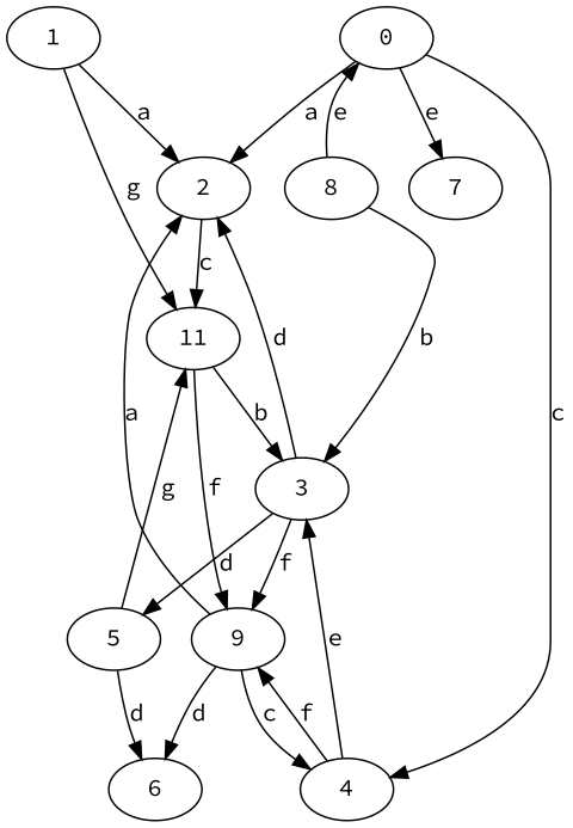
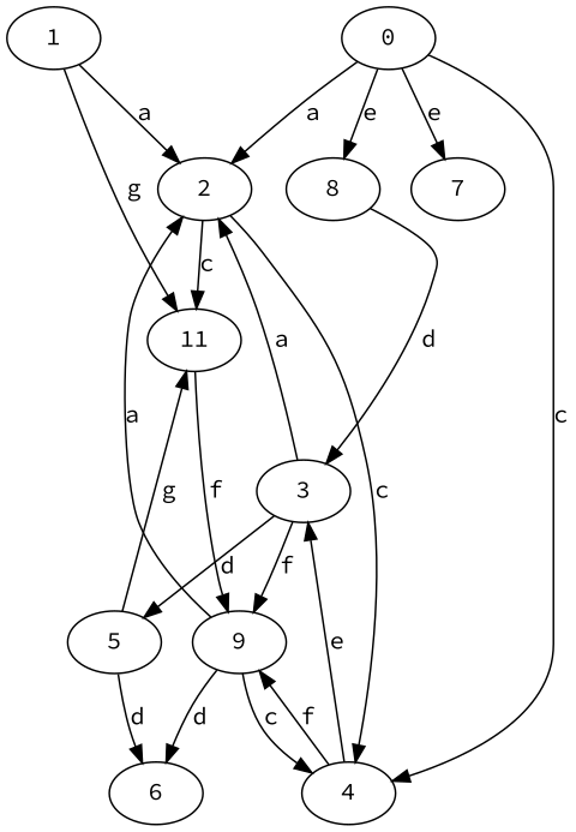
  strict digraph {
    fontname="Source Code Pro"
    node [fontname="Source Code Pro"]
    edge [fontname="Source Code Pro"]
    1
    2
    11
    4
    3
    9
    5
    6
    8
    0
    7
    1 -> 2 [label=a]
    1 -> 11 [label=g]
    2 -> 11 [label=c]
-   11 -> 3 [label=b]
+   2 -> 4 [label=c]
    11 -> 9 [label=f]
    4 -> 3 [label=e]
    4 -> 9 [label=f]
-   3 -> 2 [label=d]
+   3 -> 2 [label=a]
    3 -> 9 [label=f]
    3 -> 5 [label=d]
    9 -> 2 [label=a]
    9 -> 4 [label=c]
    9 -> 6 [label=d]
    5 -> 11 [label=g]
    5 -> 6 [label=d]
-   8 -> 3 [label=b]
+   8 -> 3 [label=d]
    0 -> 2 [label=a]
    0 -> 4 [label=c]
-   8 -> 0 [label=e]
+   0 -> 8 [label=e]
    0 -> 7 [label=e]
  }
